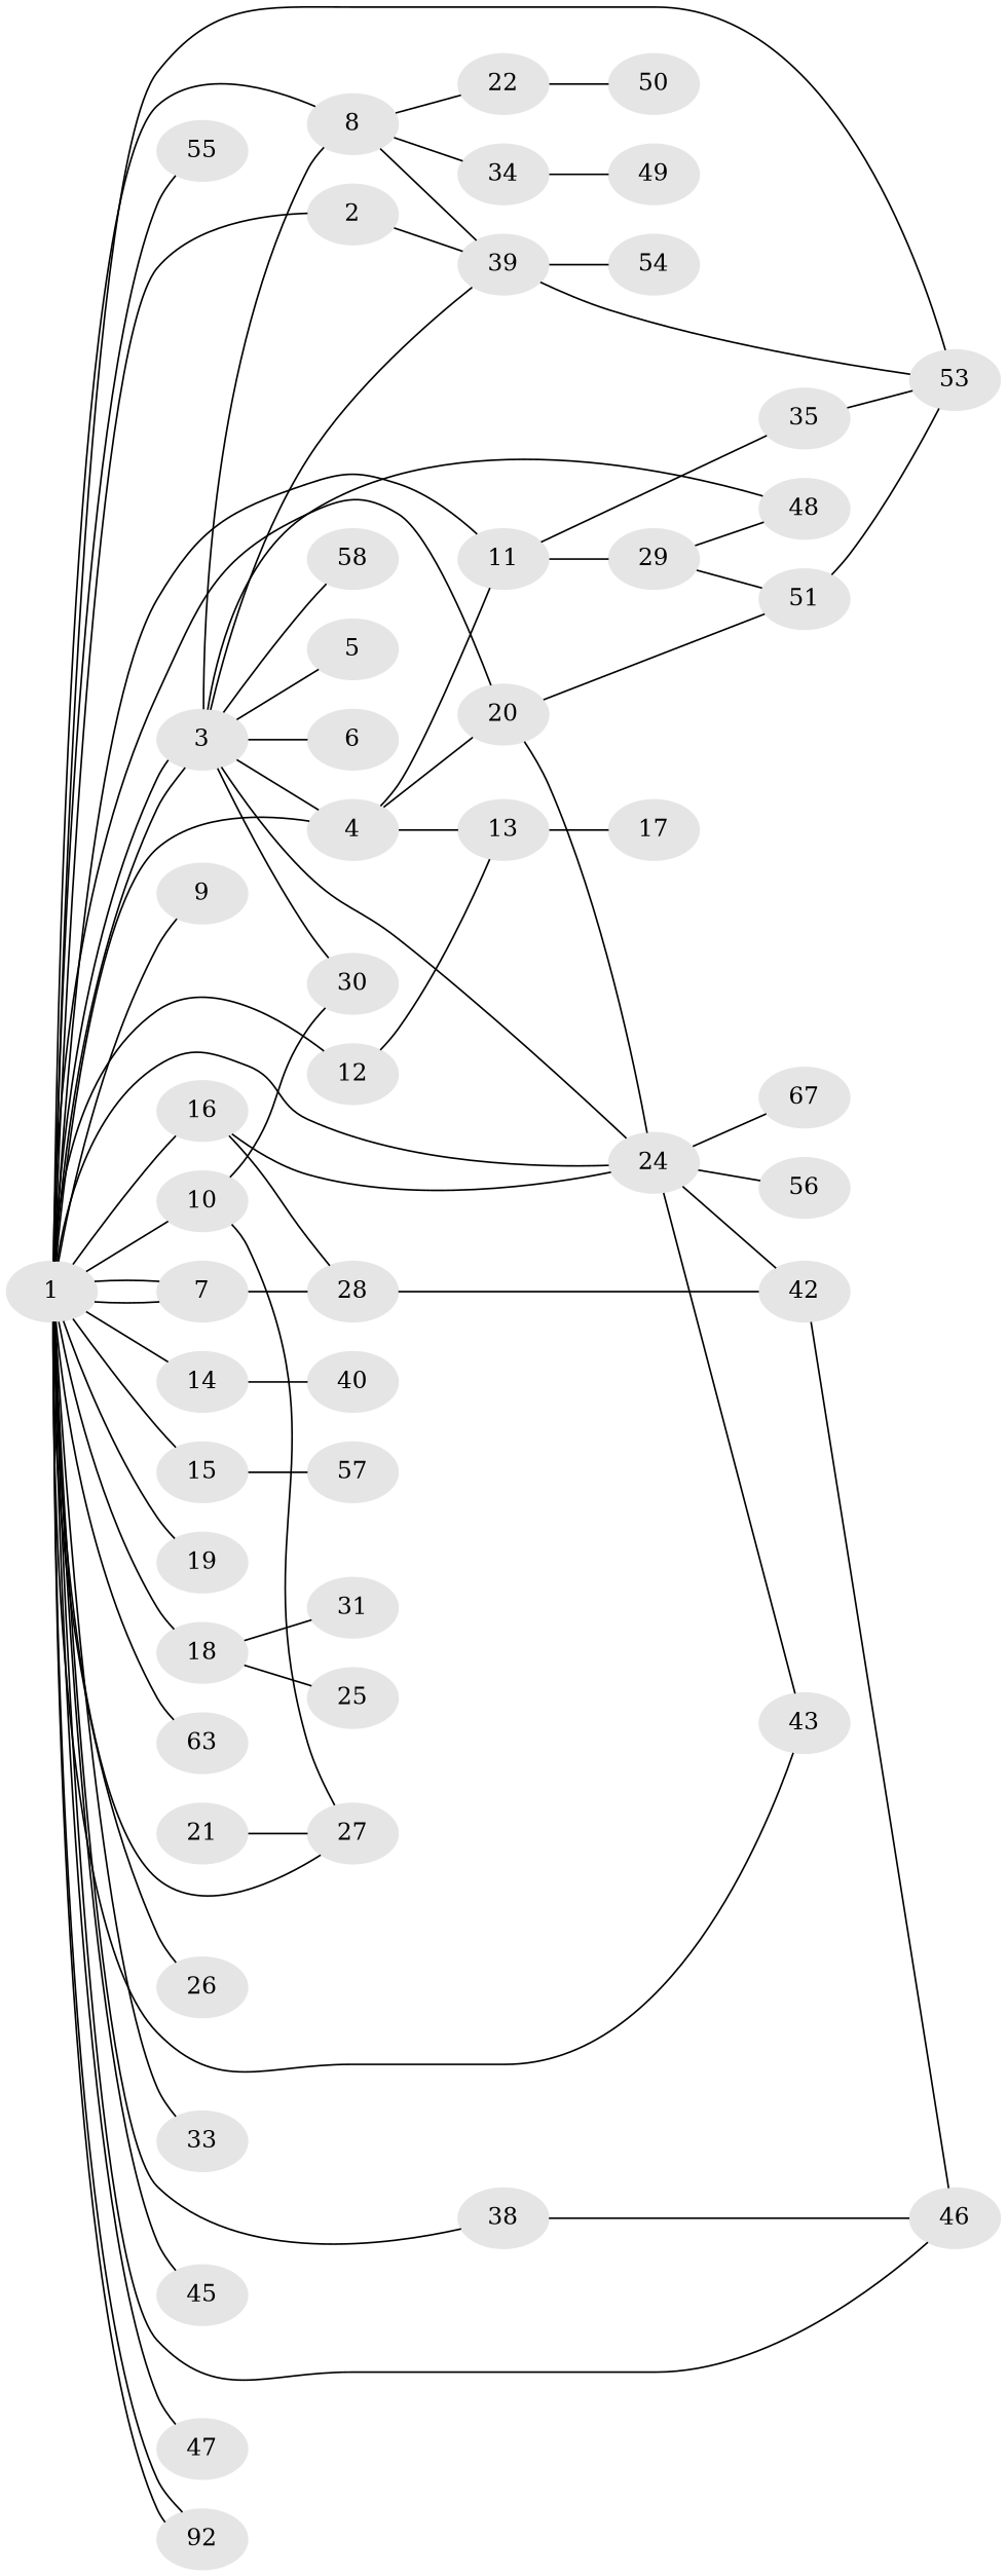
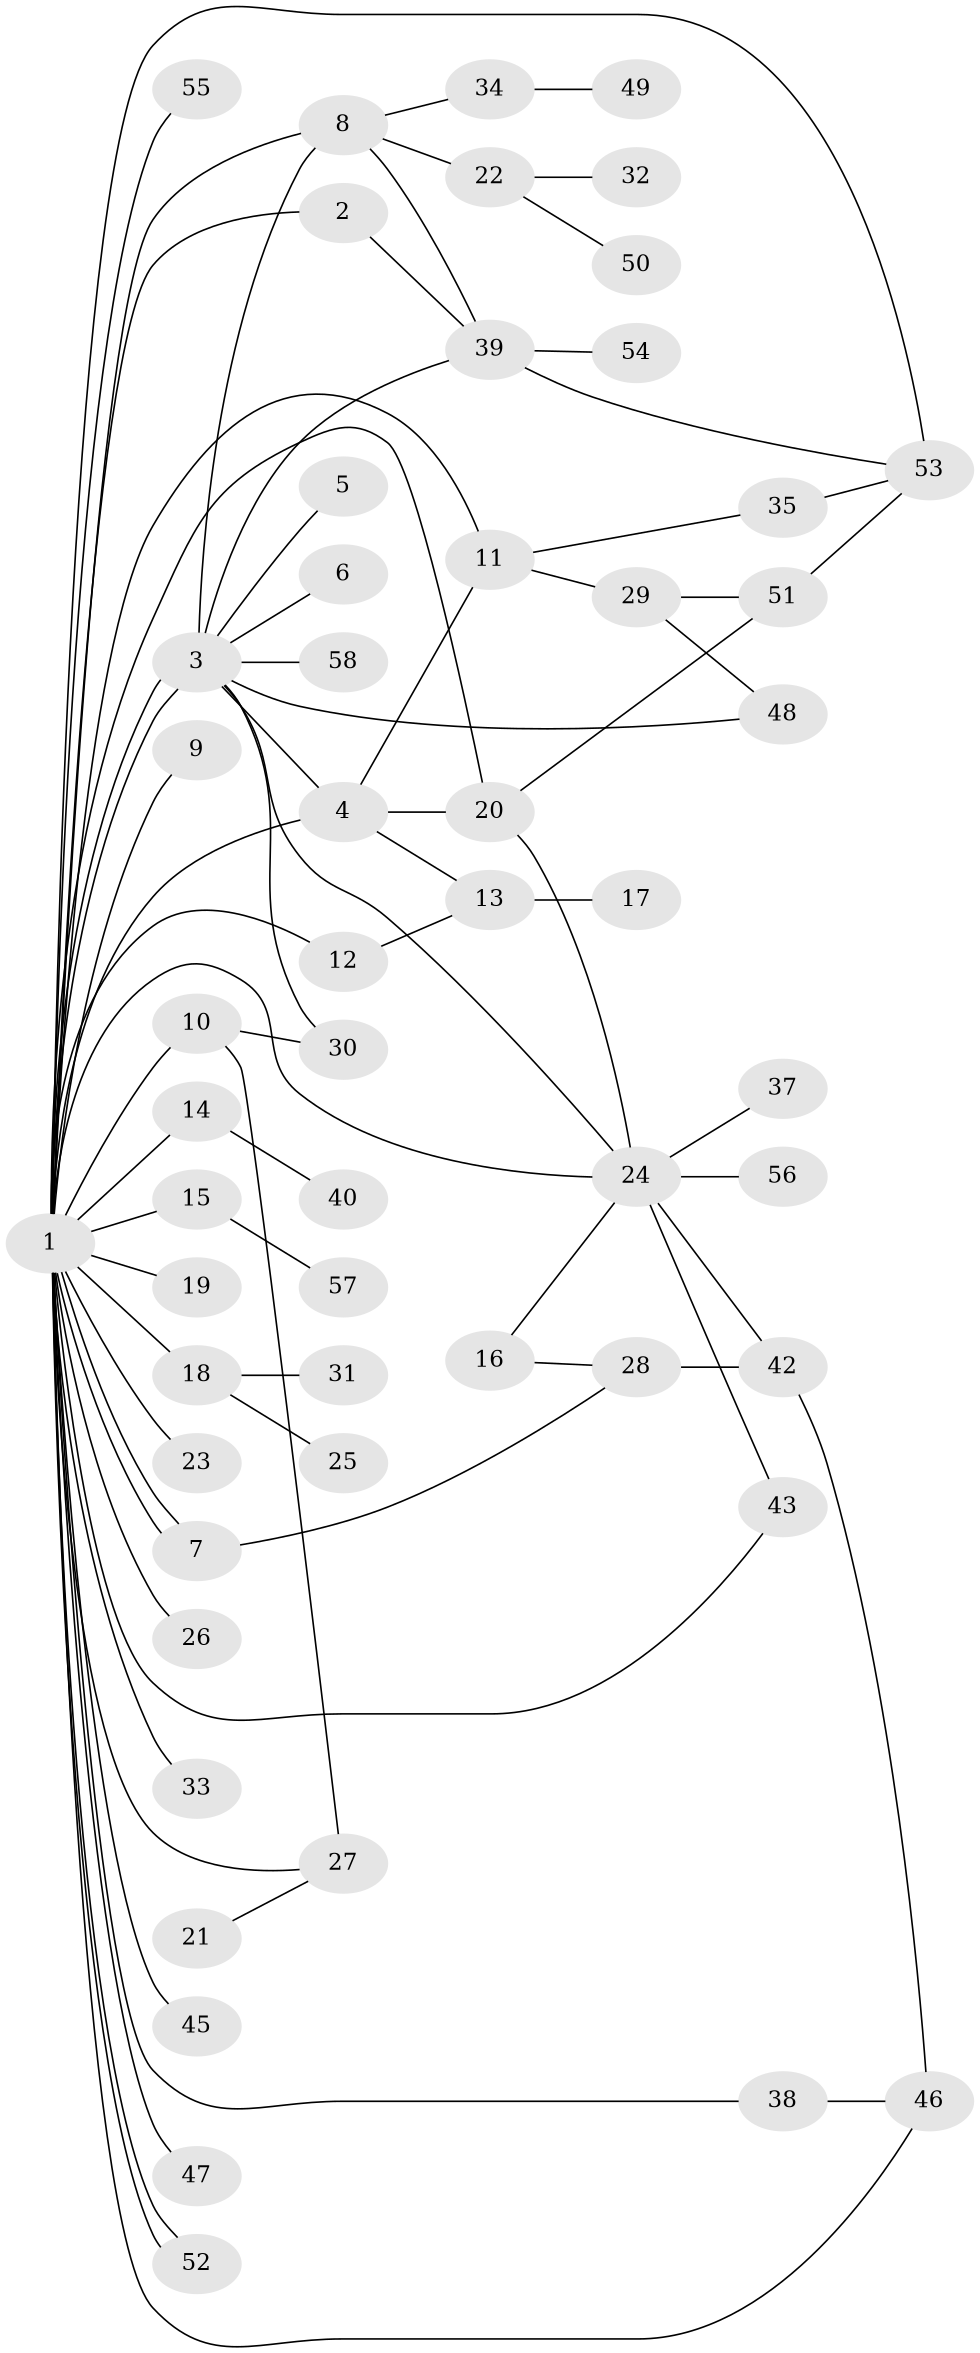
  graph {
    rankdir=LR
    node [color=gray90 style=filled]
    1
    2
    3
    4
    7
    8
    9
    10
    11
    12
    14
    15
    16
    18
    19
    20
-   23 [label=63]
+   23
    24
    26
    27
    33
    38
    43
    45
    46
    47
-   52 [label=92]
+   52
    53
    55
    39
    5
    6
    30
    48
    58
    13
    28
    22
    34
    29
    35
    40
    57
    25
    31
    51
-   37 [label=67]
+   37
    42
    56
    54
    17
    21
+   32
    50
    49
    1 -- 2
    1 -- 3
    1 -- 3
    1 -- 4
    1 -- 7
    1 -- 7
    1 -- 8
    1 -- 9
    1 -- 10
    1 -- 11
    1 -- 12
    1 -- 14
    1 -- 15
-   1 -- 16
    1 -- 18
    1 -- 19
    1 -- 20
    1 -- 23
    1 -- 24
    1 -- 26
    1 -- 27
    1 -- 33
    1 -- 38
    1 -- 43
    1 -- 45
    1 -- 46
    1 -- 47
    1 -- 52
    1 -- 52
    1 -- 53
    1 -- 55
    2 -- 39
    3 -- 4
    3 -- 8
    3 -- 24
    3 -- 39
    3 -- 5
    3 -- 6
    3 -- 30
    3 -- 48
    3 -- 58
    4 -- 11
    4 -- 20
    4 -- 13
    7 -- 28
    8 -- 39
    8 -- 22
    8 -- 34
    10 -- 27
    10 -- 30
    11 -- 29
    11 -- 35
    12 -- 13
    14 -- 40
    15 -- 57
    16 -- 24
    16 -- 28
    18 -- 25
    18 -- 31
    20 -- 24
    20 -- 51
    24 -- 43
    24 -- 37
    24 -- 42
    24 -- 56
    38 -- 46
    39 -- 53
    39 -- 54
    13 -- 17
    28 -- 42
+   22 -- 32
    22 -- 50
    34 -- 49
    29 -- 48
    29 -- 51
    35 -- 53
    51 -- 53
    42 -- 46
    21 -- 27
  }
